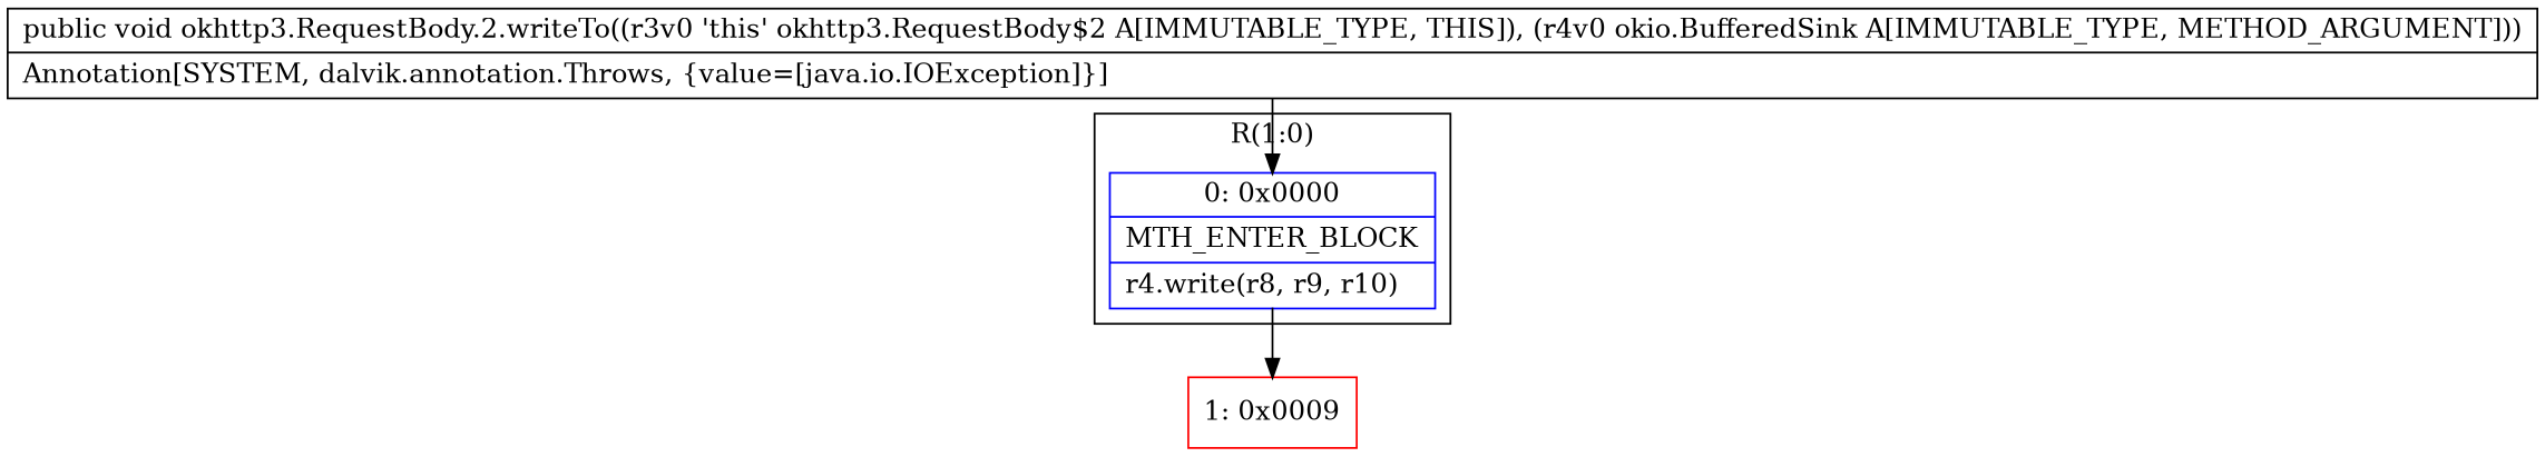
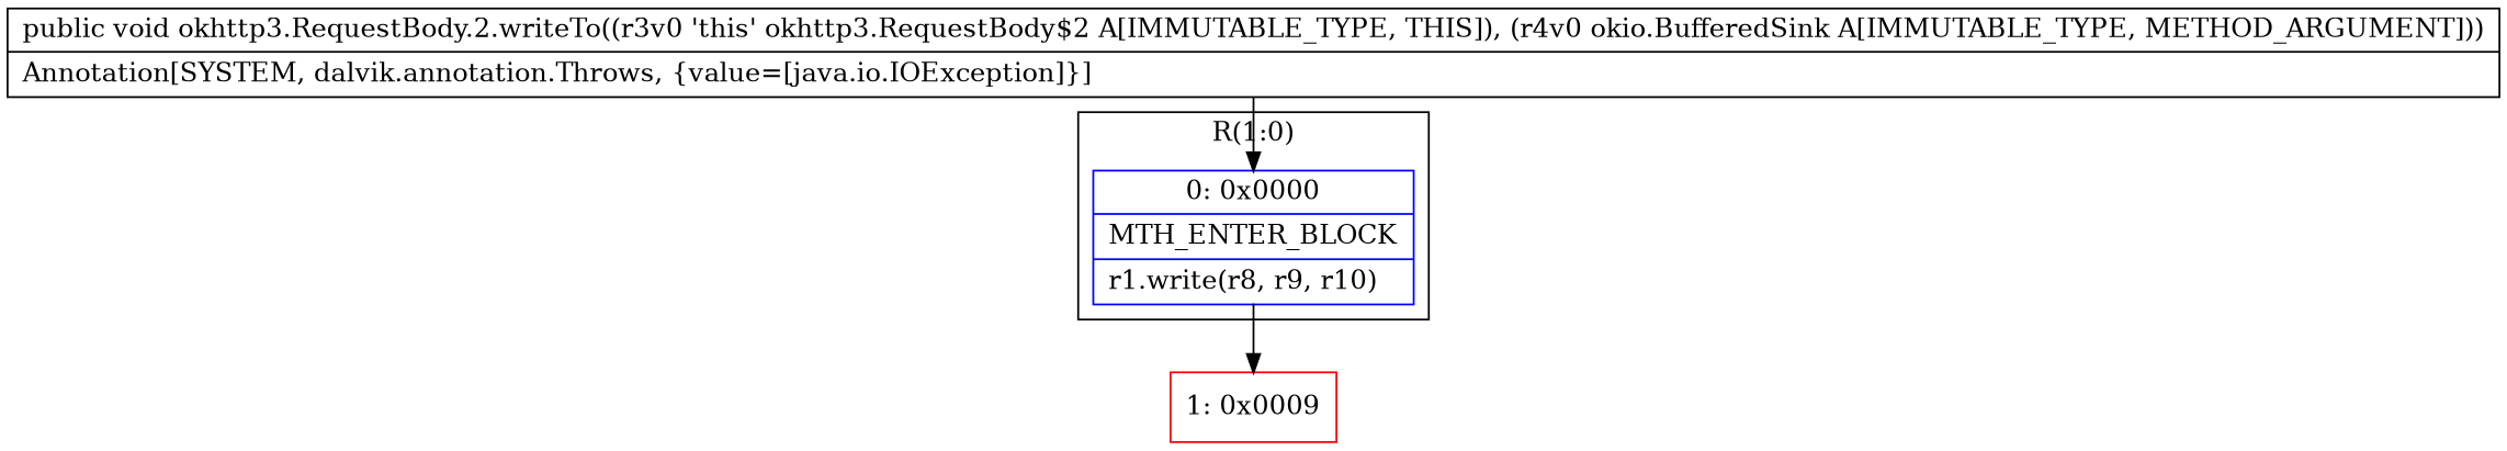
  digraph {
    node [shape=record]
-   n1 [color=blue label="{0\:\ 0x0000|MTH_ENTER_BLOCK\l|r4.write(r8, r9, r10)\l}"]
+   n1 [color=blue label="{0\:\ 0x0000|MTH_ENTER_BLOCK\l|r1.write(r8, r9, r10)\l}"]
    n2 [color=red label="{1\:\ 0x0009}"]
    n3 [label="{public void okhttp3.RequestBody.2.writeTo((r3v0 'this' okhttp3.RequestBody$2 A[IMMUTABLE_TYPE, THIS]), (r4v0 okio.BufferedSink A[IMMUTABLE_TYPE, METHOD_ARGUMENT]))  | Annotation[SYSTEM, dalvik.annotation.Throws, \{value=[java.io.IOException]\}]\l}"]
    subgraph cluster_1 {
      label="R(1:0)"
      n1
    }
    n1 -> n2
    n3 -> n1
  }
